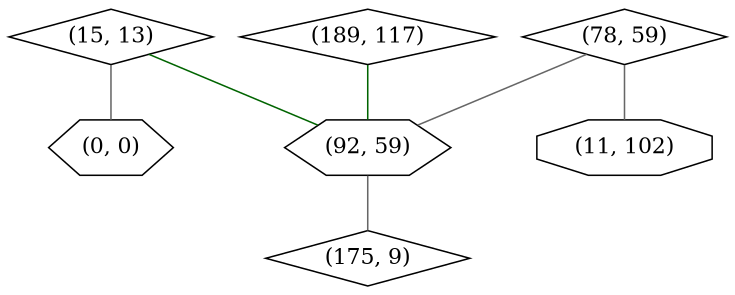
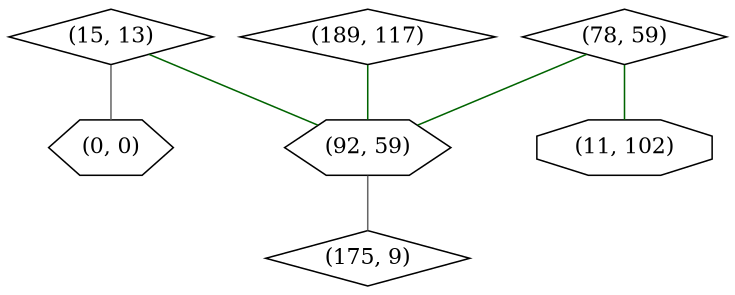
  graph {
    node [shape=diamond]
    edge [color=darkgreen weight=1]
    "(0, 0)" [shape=hexagon]
    "(15, 13)"
    "(92, 59)" [shape=hexagon]
    "(78, 59)"
    "(11, 102)" [shape=octagon]
    "(189, 117)"
    n7 [label="(175, 9)"]
    "(15, 13)" -- "(0, 0)" [color=gray40 weight=4]
    "(15, 13)" -- "(92, 59)"
    "(92, 59)" -- n7 [color=gray40]
-   "(78, 59)" -- "(92, 59)" [color=gray40]
-   "(78, 59)" -- "(11, 102)" [color=gray40]
+   "(78, 59)" -- "(92, 59)"
+   "(78, 59)" -- "(11, 102)"
    "(189, 117)" -- "(92, 59)"
  }
